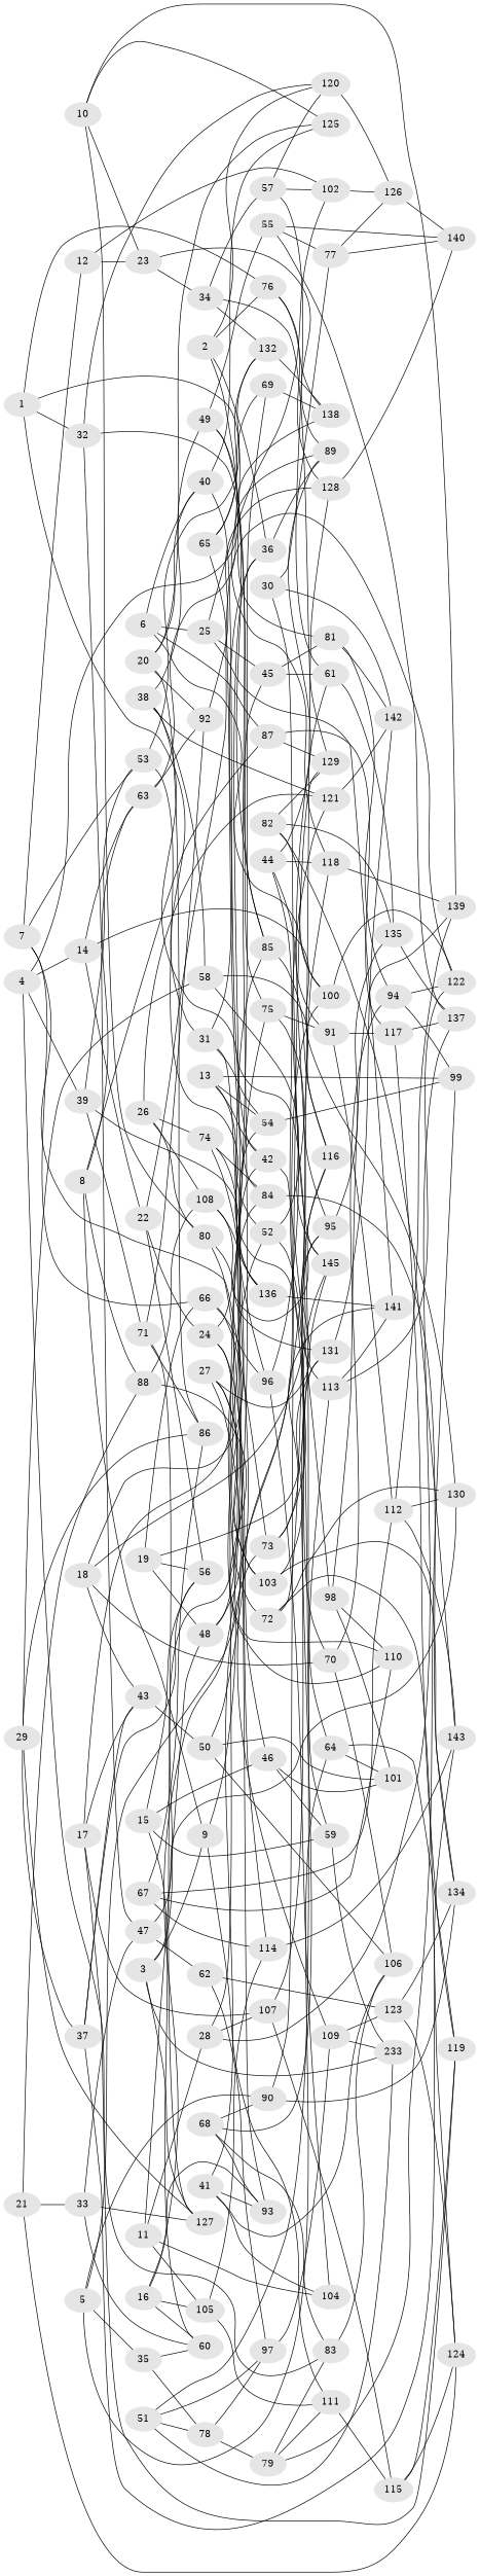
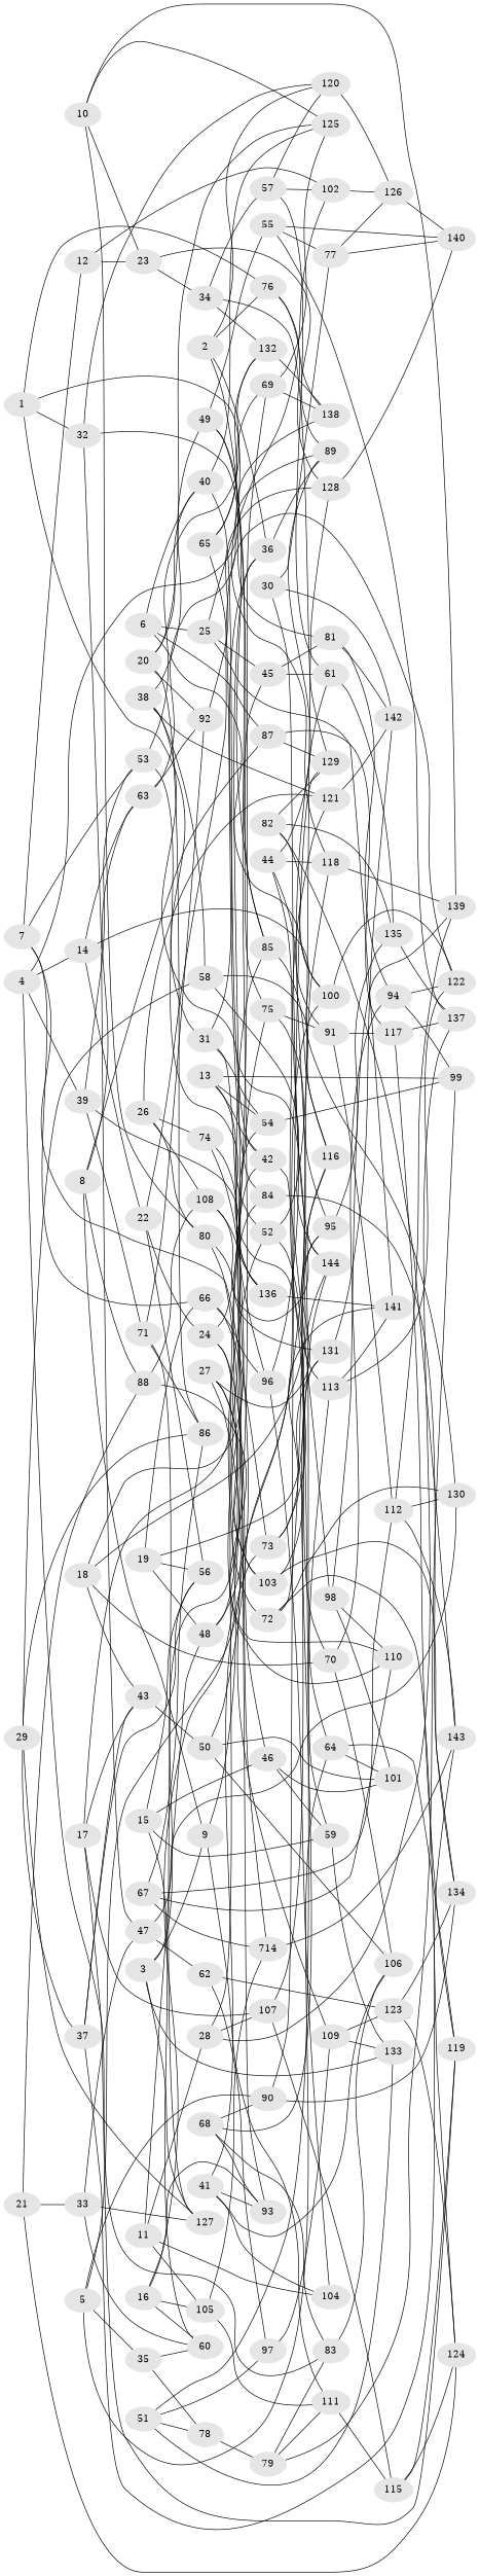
  graph {
    rankdir=LR
    node [color=gray90 style=filled]
    1
    31
    32
    76
    81
    36
    54
    93
    120
    47
    75
    138
    128
    142
    94
    2
    85
    89
    116
    126
    3
    9
    45
    127
-   133 [label=233]
+   133
    52
    111
    61
    4
    14
    39
    83
    63
    22
    130
    53
    71
    136
    106
    5
    35
    64
    90
    60
    78
    135
    119
    101
    129
    134
    6
    25
    40
    87
    100
    102
    141
    125
    42
    117
    122
    7
    12
    66
    73
    23
    59
    132
    103
    96
-   144 [label=145]
+   144
    8
    88
    92
    110
    108
    70
    118
    115
    10
    80
    139
    34
-   114
+   114 [label=714]
    131
    11
    28
    48
    104
    105
    107
    137
    84
    65
    69
    13
    99
    98
    56
    24
    15
    46
    16
    17
    43
    50
    18
    19
    95
    20
    86
    21
    33
    124
    57
    26
    74
    121
    27
    72
    109
    123
    29
    37
    58
    143
    30
    77
    62
    97
    140
    91
    79
    38
    49
    55
    41
    44
    113
    112
    51
    67
    68
    82
    1 -- 31
    1 -- 32
    1 -- 76
    1 -- 81
    31 -- 36
    31 -- 54
    31 -- 93
    32 -- 120
    32 -- 47
    32 -- 75
    76 -- 138
    76 -- 128
    81 -- 142
    81 -- 94
    36 -- 89
    54 -- 99
    120 -- 126
    47 -- 130
    47 -- 62
    75 -- 95
    75 -- 91
    128 -- 140
    94 -- 122
    94 -- 99
    2 -- 76
    2 -- 36
    2 -- 120
    2 -- 85
    85 -- 116
    126 -- 140
    3 -- 9
    3 -- 45
    3 -- 127
    3 -- 133
    9 -- 52
    9 -- 111
    45 -- 81
    45 -- 61
    52 -- 70
    52 -- 118
    111 -- 115
    61 -- 135
    4 -- 138
    4 -- 14
    4 -- 39
    4 -- 83
    14 -- 63
    14 -- 22
    14 -- 130
    39 -- 53
    39 -- 71
    39 -- 136
    83 -- 106
    63 -- 89
    63 -- 92
    22 -- 122
    22 -- 56
    22 -- 24
    53 -- 59
    53 -- 132
    71 -- 127
    71 -- 92
    71 -- 86
    136 -- 141
    5 -- 61
    5 -- 35
    5 -- 64
    5 -- 90
    35 -- 60
    35 -- 78
    64 -- 119
    64 -- 101
    90 -- 129
    90 -- 134
-   78 -- 97
    78 -- 79
    135 -- 137
    6 -- 25
    6 -- 40
    6 -- 87
    6 -- 100
    25 -- 45
    25 -- 102
    25 -- 141
    40 -- 125
    40 -- 42
    87 -- 129
    87 -- 117
    100 -- 122
    102 -- 126
    42 -- 98
    117 -- 119
    117 -- 137
    7 -- 53
    7 -- 12
    7 -- 66
    7 -- 73
    12 -- 102
    12 -- 23
    66 -- 103
    66 -- 96
    73 -- 141
    73 -- 144
    23 -- 89
    23 -- 34
    59 -- 133
    132 -- 138
    103 -- 134
    103 -- 131
    96 -- 104
    96 -- 121
    8 -- 9
    8 -- 63
    8 -- 87
    8 -- 88
    88 -- 110
    88 -- 108
    92 -- 128
    108 -- 116
    108 -- 136
    70 -- 94
    70 -- 106
    118 -- 139
    115 -- 119
    115 -- 124
    10 -- 125
    10 -- 23
    10 -- 80
    10 -- 139
    80 -- 114
    80 -- 131
    34 -- 129
    34 -- 132
    34 -- 57
    114 -- 143
    131 -- 142
    11 -- 28
    11 -- 48
    11 -- 104
    11 -- 105
    28 -- 42
    28 -- 107
    28 -- 137
    48 -- 100
    48 -- 84
    105 -- 111
    105 -- 114
    107 -- 144
    107 -- 115
    84 -- 134
    65 -- 132
    65 -- 84
    65 -- 69
    69 -- 138
+   69 -- 125
    13 -- 54
    13 -- 52
    13 -- 42
    13 -- 99
    98 -- 101
    98 -- 110
    98 -- 139
    24 -- 110
    24 -- 69
    24 -- 46
    15 -- 60
    15 -- 59
    15 -- 56
    15 -- 46
    46 -- 101
    46 -- 59
    16 -- 93
    16 -- 85
    16 -- 60
    16 -- 105
    17 -- 36
    17 -- 119
    17 -- 107
    17 -- 43
    43 -- 50
    50 -- 75
    50 -- 106
    50 -- 101
    18 -- 54
    18 -- 116
    18 -- 70
    18 -- 43
    19 -- 66
    19 -- 48
    19 -- 56
    19 -- 95
    95 -- 135
    20 -- 40
    20 -- 125
    20 -- 92
    20 -- 86
    21 -- 88
    21 -- 33
    21 -- 124
    33 -- 47
    33 -- 127
    33 -- 60
    57 -- 120
    57 -- 61
    57 -- 102
    26 -- 108
    26 -- 80
    26 -- 74
    26 -- 121
    74 -- 136
    74 -- 96
-   74 -- 84
    121 -- 142
    27 -- 103
    27 -- 95
    27 -- 72
    27 -- 109
    72 -- 128
    72 -- 130
    72 -- 124
    109 -- 133
    109 -- 123
    123 -- 134
    123 -- 124
    29 -- 127
    29 -- 86
    29 -- 37
    29 -- 58
    37 -- 56
    37 -- 43
    37 -- 143
    58 -- 116
    58 -- 144
    30 -- 142
    30 -- 144
    30 -- 77
    77 -- 126
    77 -- 140
    62 -- 123
    62 -- 97
    97 -- 109
    91 -- 117
    91 -- 112
    79 -- 111
    79 -- 83
    79 -- 99
    38 -- 64
    38 -- 121
    38 -- 58
    38 -- 49
    49 -- 85
    49 -- 118
    49 -- 55
    55 -- 137
    55 -- 77
    55 -- 140
    41 -- 93
    41 -- 106
    41 -- 73
    41 -- 104
    44 -- 89
    44 -- 118
    44 -- 91
    44 -- 113
    113 -- 141
    113 -- 122
    112 -- 130
    112 -- 139
    112 -- 143
    51 -- 133
    51 -- 78
    51 -- 97
    51 -- 113
    67 -- 110
    67 -- 114
    67 -- 86
    67 -- 112
    68 -- 93
    68 -- 83
    68 -- 90
    68 -- 131
    82 -- 135
    82 -- 129
    82 -- 100
    82 -- 143
  }
